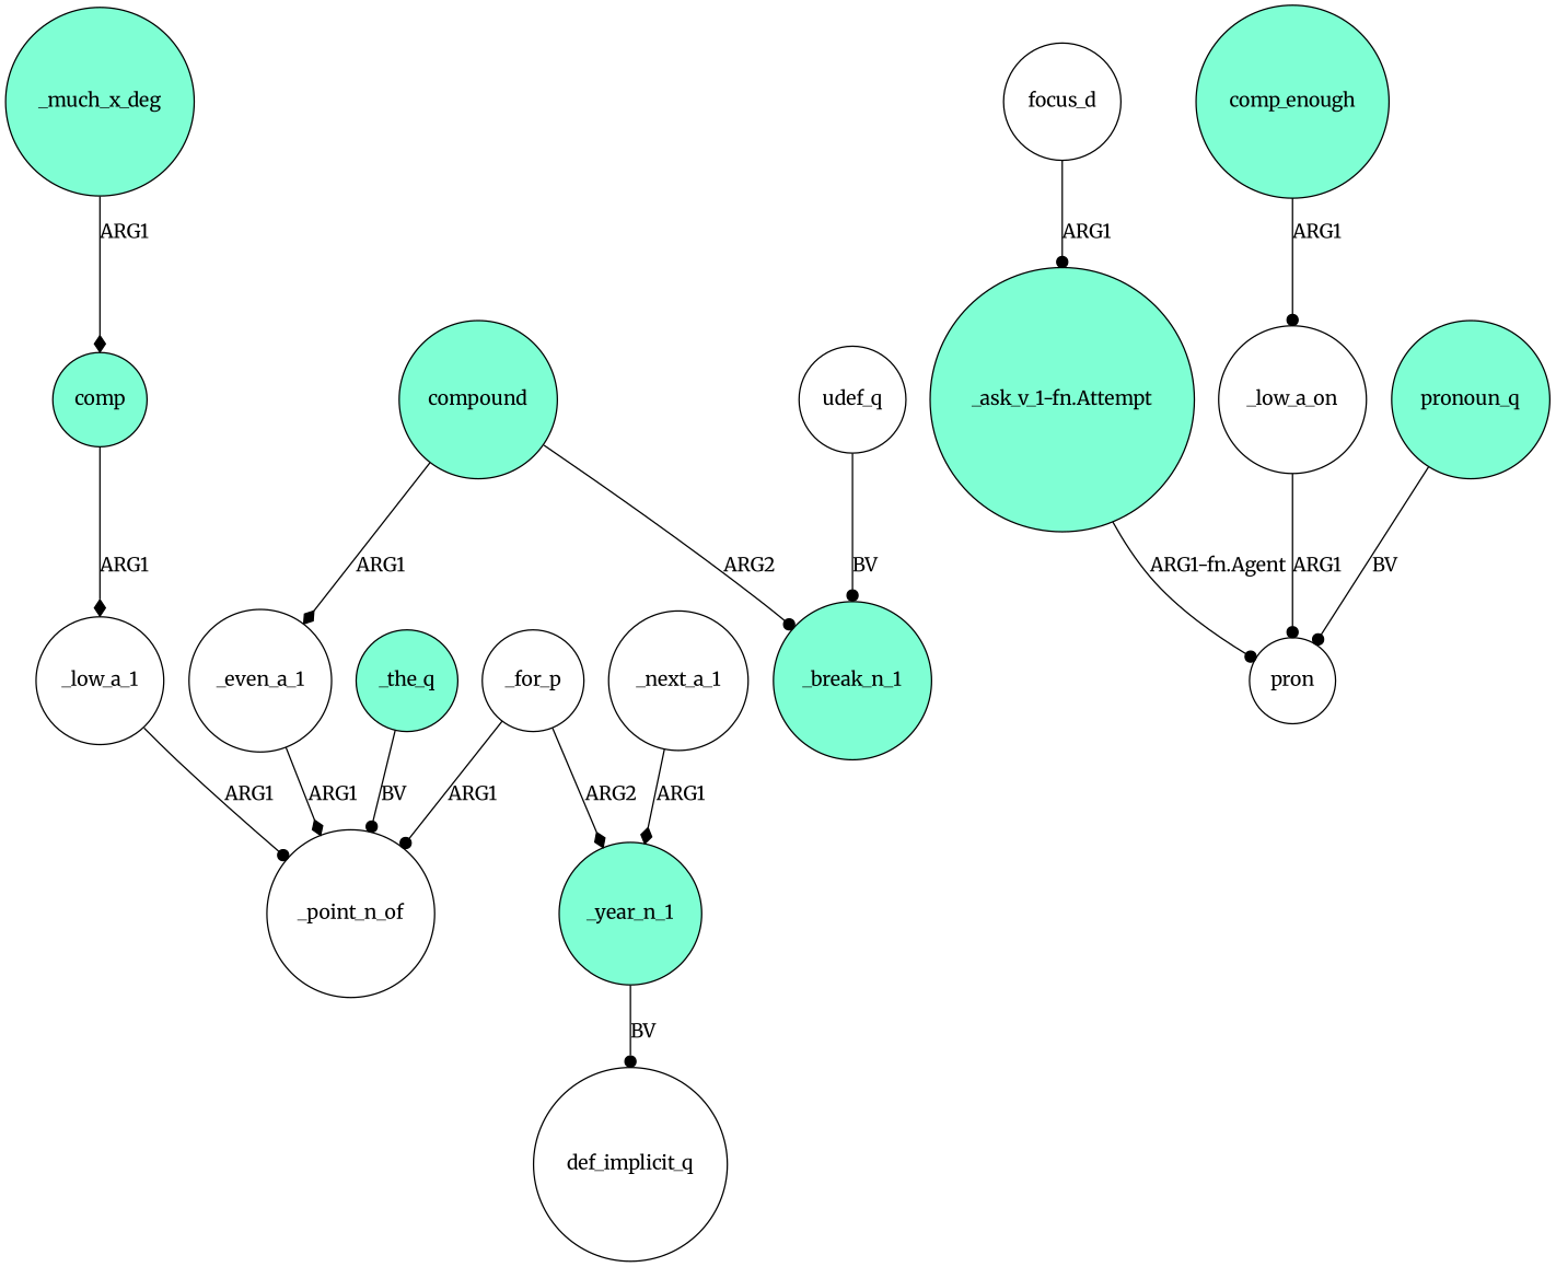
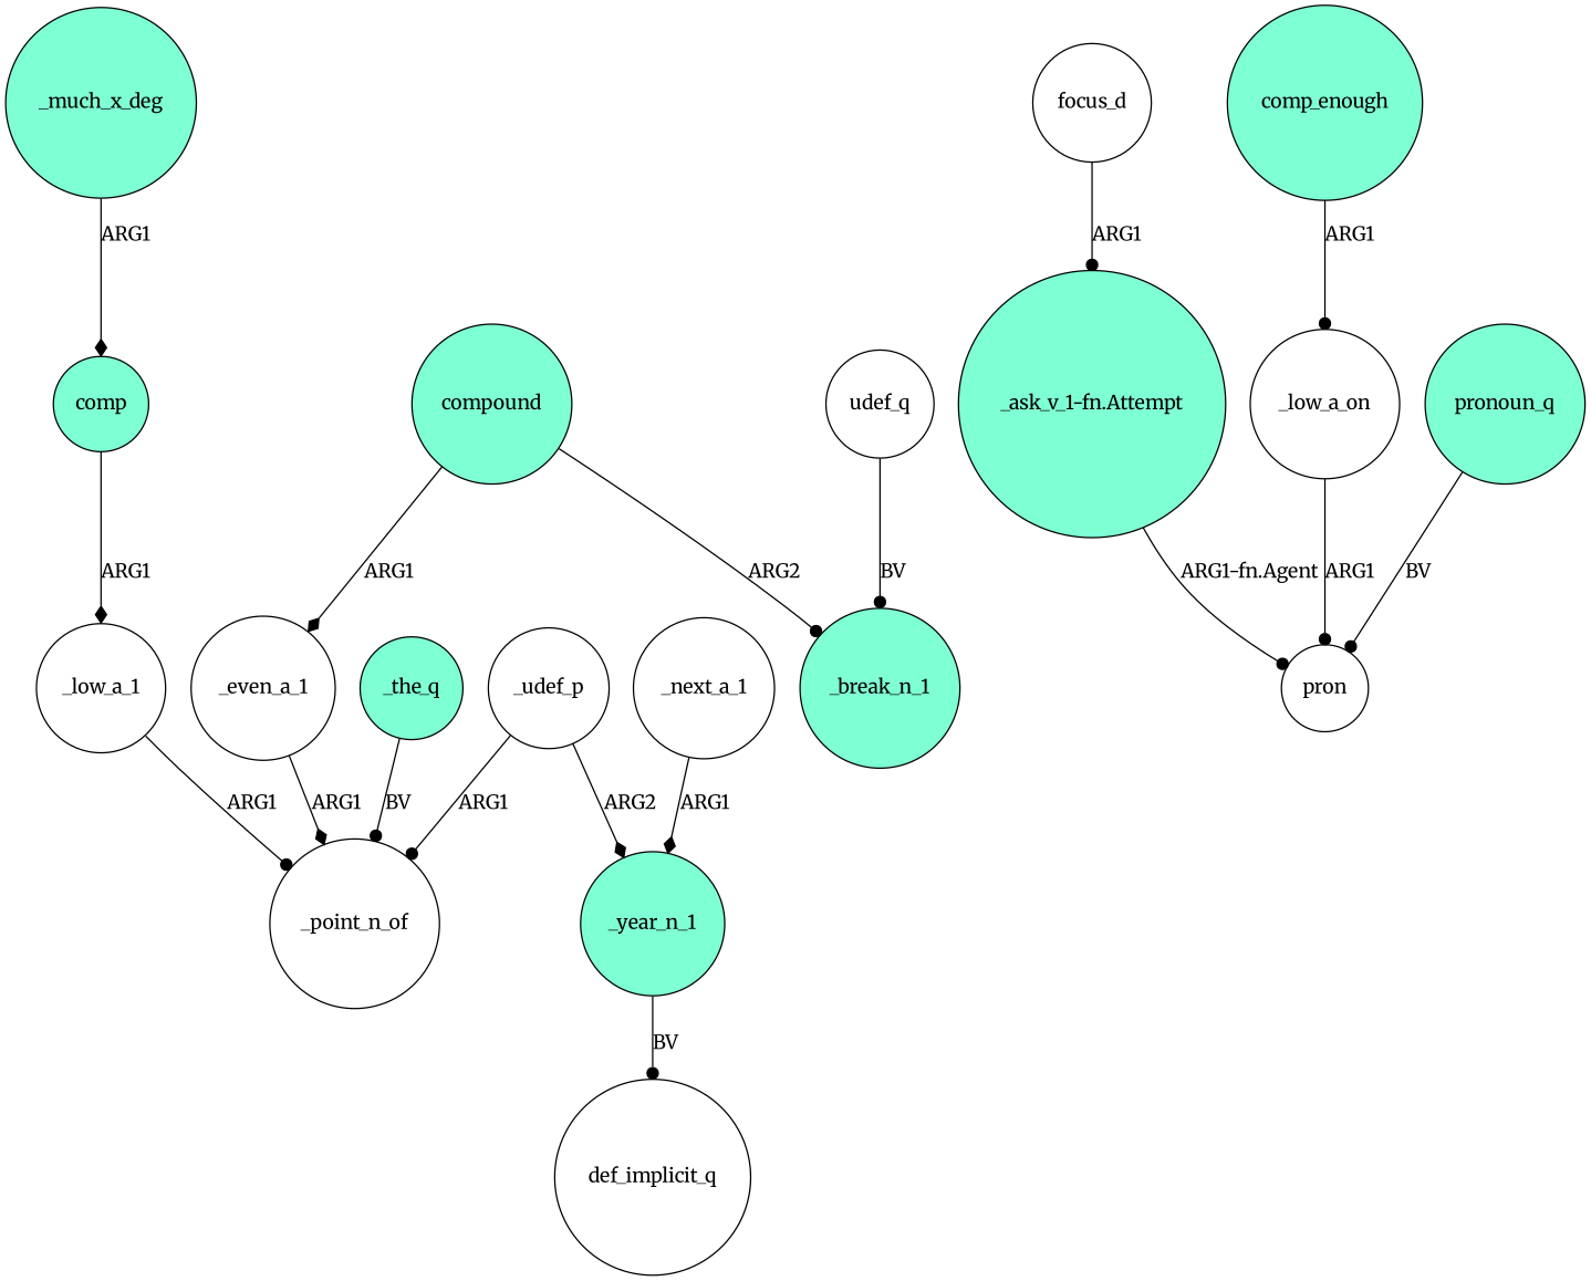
  digraph {
    fontname=Merriweather
    node [fillcolor=white fontname=Merriweather shape=circle style=filled]
    edge [arrowhead=dot fontname=Merriweather]
    _low_a_1
    comp [fillcolor=aquamarine]
    _point_n_of
    def_implicit_q
    _year_n_1 [fillcolor=aquamarine]
    focus_d
    "_ask_v_1-fn.Attempt" [fillcolor=aquamarine]
    pron
    _the_q [fillcolor=aquamarine]
    _low_a_on
    comp_enough [fillcolor=aquamarine]
-   _for_p
+   _for_p [label=_udef_p]
    _even_a_1
    pronoun_q [fillcolor=aquamarine]
    udef_q
    _break_n_1 [fillcolor=aquamarine]
    _next_a_1
    compound [fillcolor=aquamarine]
    _much_x_deg [fillcolor=aquamarine]
    _low_a_1 -> _point_n_of [label=ARG1]
    comp -> _low_a_1 [arrowhead=diamond label=ARG1]
    _year_n_1 -> def_implicit_q [label=BV]
    focus_d -> "_ask_v_1-fn.Attempt" [label=ARG1]
    "_ask_v_1-fn.Attempt" -> pron [label="ARG1-fn.Agent"]
    _the_q -> _point_n_of [label=BV]
    _low_a_on -> pron [label=ARG1]
    comp_enough -> _low_a_on [label=ARG1]
    _for_p -> _point_n_of [label=ARG1]
    _for_p -> _year_n_1 [arrowhead=diamond label=ARG2]
    _even_a_1 -> _point_n_of [arrowhead=diamond label=ARG1]
    pronoun_q -> pron [label=BV]
    udef_q -> _break_n_1 [label=BV]
    _next_a_1 -> _year_n_1 [arrowhead=diamond label=ARG1]
    compound -> _even_a_1 [arrowhead=diamond label=ARG1]
    compound -> _break_n_1 [label=ARG2]
    _much_x_deg -> comp [arrowhead=diamond label=ARG1]
  }
